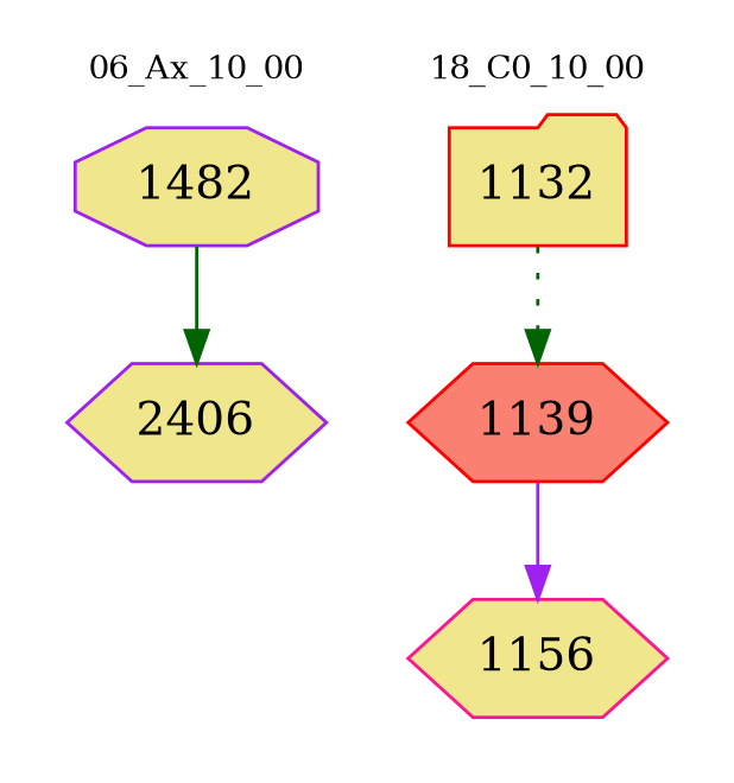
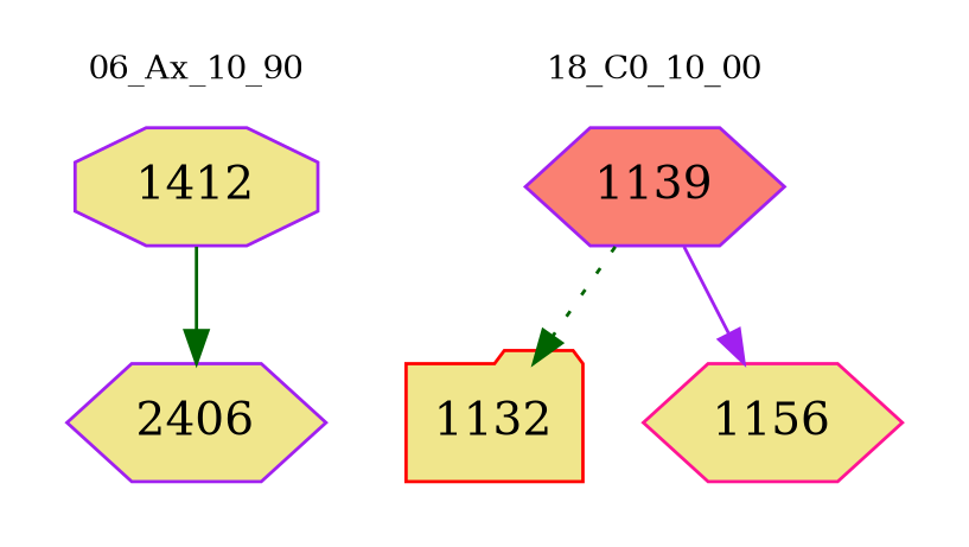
  digraph {
    node [color=purple fillcolor=khaki shape=hexagon style=filled]
    edge [color=darkgreen style=solid]
-   n1 [label=1482 shape=octagon]
+   n1 [label=1412 shape=octagon]
    n2 [label=2406]
-   n3 [color=red fillcolor=salmon label=1139]
+   n3 [fillcolor=salmon label=1139]
    n4 [color=red label=1132 shape=folder]
    n5 [color=deeppink label=1156]
    subgraph cluster_1 {
      color=white
      fontsize=10
-     label="06_Ax_10_00"
+     label="06_Ax_10_90"
      n1
      n2
    }
    subgraph cluster_2 {
      color=white
      fontsize=10
      label="18_C0_10_00"
      n3
      n4
      n5
    }
    n1 -> n2
-   n4 -> n3 [style=dotted]
+   n3 -> n4 [style=dotted]
    n3 -> n5 [color=purple]
  }
